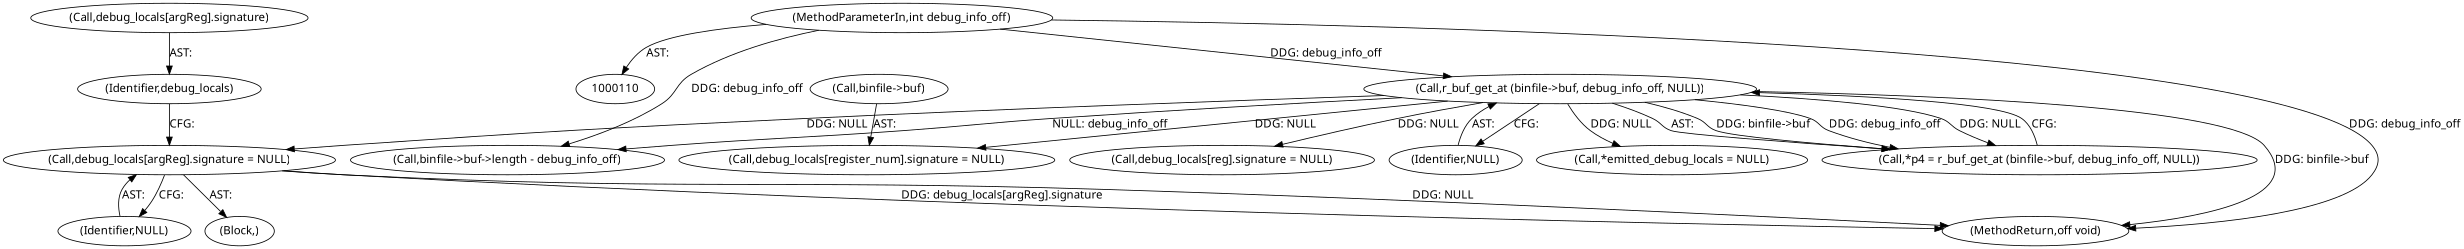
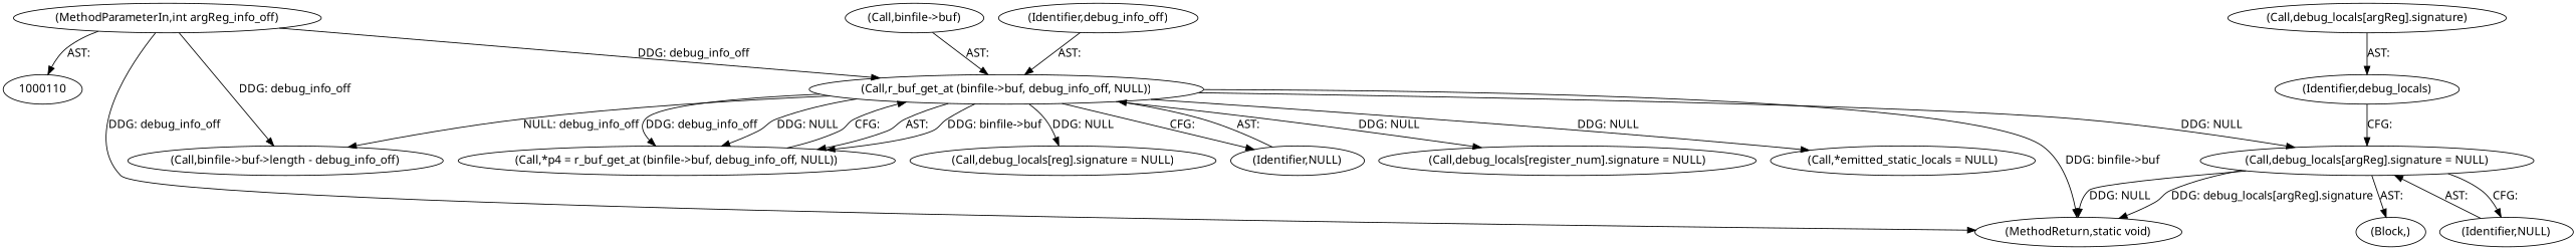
  digraph {
    fontname="Noto Sans"
    node [fontname="Noto Sans"]
    edge [fontname="Noto Sans"]
    n1 [label="(Call,debug_locals[argReg].signature = NULL)"]
-   n2 [label="(MethodReturn,off void)"]
+   n2 [label="(MethodReturn,static void)"]
    n3 [label="(Block,)"]
    n4 [label="(Identifier,NULL)"]
    n5 [label="(Call,r_buf_get_at (binfile->buf, debug_info_off, NULL))"]
    n6 [label="(Call,*p4 = r_buf_get_at (binfile->buf, debug_info_off, NULL))"]
    n7 [label="(Call,binfile->buf->length - debug_info_off)"]
    n8 [label="(Call,debug_locals[reg].signature = NULL)"]
    n9 [label="(Identifier,NULL)"]
    n10 [label="(Call,debug_locals[register_num].signature = NULL)"]
-   n11 [label="(Call,*emitted_debug_locals = NULL)"]
-   n12 [label="(MethodParameterIn,int debug_info_off)"]
+   n11 [label="(Call,*emitted_static_locals = NULL)"]
+   n12 [label="(MethodParameterIn,int argReg_info_off)"]
    1000110
    n14 [label="(Call,binfile->buf)"]
+   n15 [label="(Identifier,debug_info_off)"]
    n16 [label="(Identifier,debug_locals)"]
    n17 [label="(Call,debug_locals[argReg].signature)"]
    n1 -> n2 [label="DDG: debug_locals[argReg].signature"]
    n1 -> n2 [label="DDG: NULL"]
    n1 -> n3 [label="AST: "]
    n1 -> n4 [label="CFG: "]
    n4 -> n1 [label="AST: "]
    n5 -> n1 [label="DDG: NULL"]
    n5 -> n2 [label="DDG: binfile->buf"]
    n5 -> n6 [label="AST: "]
    n5 -> n6 [label="DDG: binfile->buf"]
    n5 -> n6 [label="DDG: debug_info_off"]
    n5 -> n6 [label="DDG: NULL"]
    n5 -> n7 [label="NULL: debug_info_off"]
    n5 -> n8 [label="DDG: NULL"]
    n5 -> n9 [label="CFG: "]
    n5 -> n10 [label="DDG: NULL"]
    n5 -> n11 [label="DDG: NULL"]
    n6 -> n5 [label="CFG: "]
    n9 -> n5 [label="AST: "]
    n12 -> n2 [label="DDG: debug_info_off"]
    n12 -> n5 [label="DDG: debug_info_off"]
    n12 -> n7 [label="DDG: debug_info_off"]
    n12 -> 1000110 [label="AST: "]
-   n14 -> n10 [label="AST: "]
+   n14 -> n5 [label="AST: "]
+   n15 -> n5 [label="AST: "]
    n16 -> n1 [label="CFG: "]
    n17 -> n16 [label="AST: "]
  }
